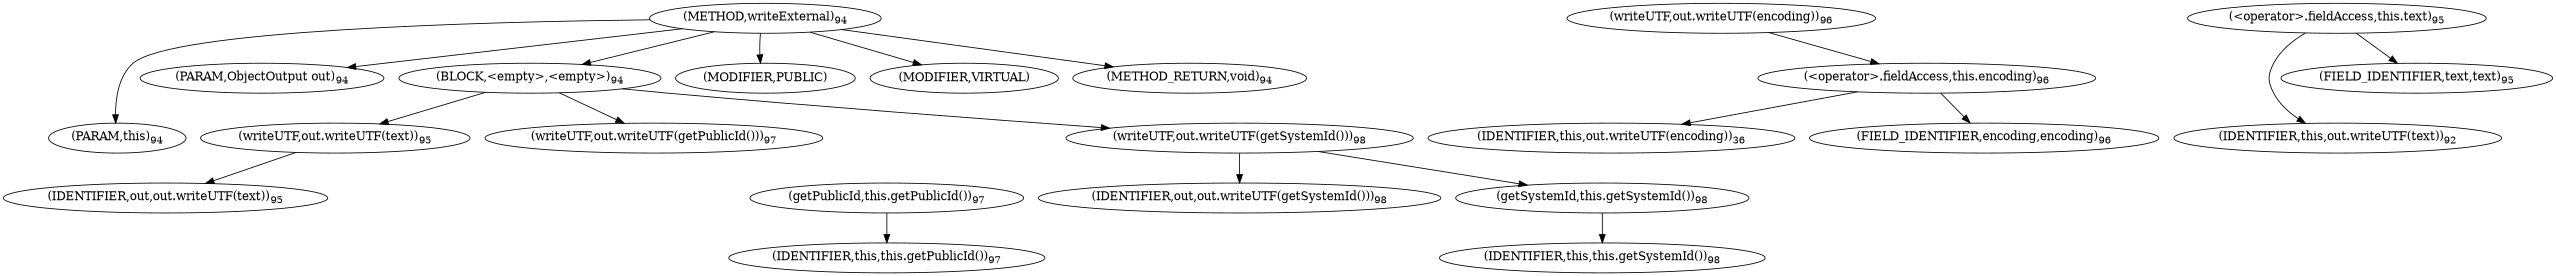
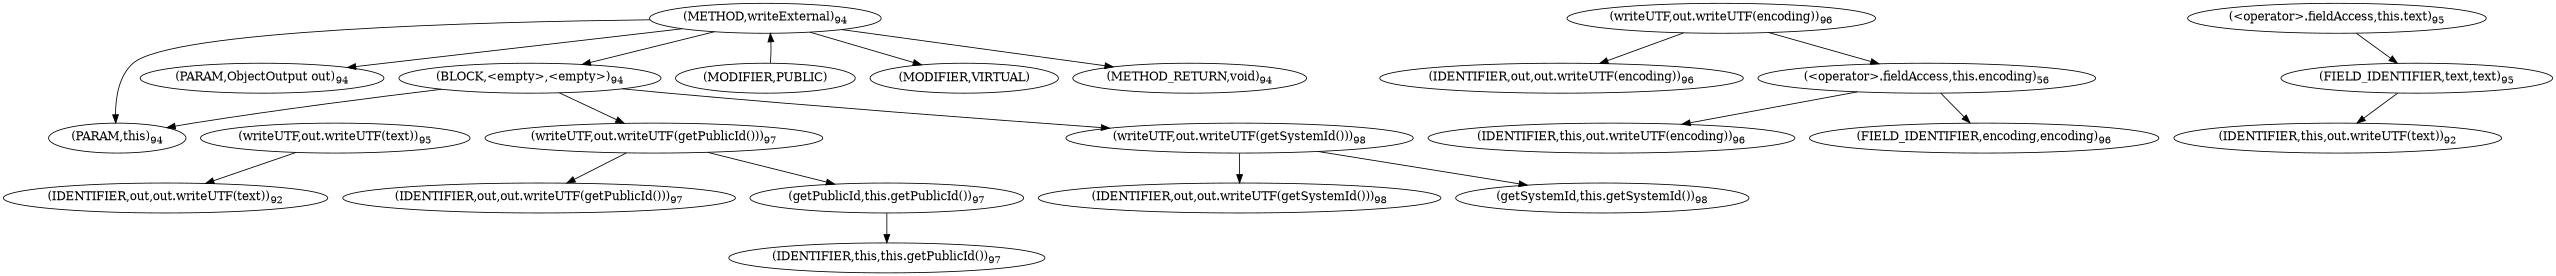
  digraph {
    n1 [label=<(METHOD,writeExternal)<SUB>94</SUB>>]
    n2 [label=<(PARAM,this)<SUB>94</SUB>>]
    n3 [label=<(PARAM,ObjectOutput out)<SUB>94</SUB>>]
    n4 [label=<(BLOCK,&lt;empty&gt;,&lt;empty&gt;)<SUB>94</SUB>>]
    n5 [label=<(MODIFIER,PUBLIC)>]
    n6 [label=<(MODIFIER,VIRTUAL)>]
    n7 [label=<(METHOD_RETURN,void)<SUB>94</SUB>>]
    n8 [label=<(writeUTF,out.writeUTF(text))<SUB>95</SUB>>]
    n9 [label=<(writeUTF,out.writeUTF(getPublicId()))<SUB>97</SUB>>]
    n10 [label=<(writeUTF,out.writeUTF(getSystemId()))<SUB>98</SUB>>]
-   n11 [label=<(IDENTIFIER,out,out.writeUTF(text))<SUB>95</SUB>>]
+   n11 [label=<(IDENTIFIER,out,out.writeUTF(text))<SUB>92</SUB>>]
    n12 [label=<(writeUTF,out.writeUTF(encoding))<SUB>96</SUB>>]
-   n14 [label=<(&lt;operator&gt;.fieldAccess,this.encoding)<SUB>96</SUB>>]
+   n13 [label=<(IDENTIFIER,out,out.writeUTF(encoding))<SUB>96</SUB>>]
+   n14 [label=<(&lt;operator&gt;.fieldAccess,this.encoding)<SUB>56</SUB>>]
+   n15 [label=<(IDENTIFIER,out,out.writeUTF(getPublicId()))<SUB>97</SUB>>]
    n16 [label=<(getPublicId,this.getPublicId())<SUB>97</SUB>>]
    n17 [label=<(IDENTIFIER,out,out.writeUTF(getSystemId()))<SUB>98</SUB>>]
    n18 [label=<(getSystemId,this.getSystemId())<SUB>98</SUB>>]
    n19 [label=<(&lt;operator&gt;.fieldAccess,this.text)<SUB>95</SUB>>]
    n20 [label=<(IDENTIFIER,this,out.writeUTF(text))<SUB>92</SUB>>]
    n21 [label=<(FIELD_IDENTIFIER,text,text)<SUB>95</SUB>>]
-   n22 [label=<(IDENTIFIER,this,out.writeUTF(encoding))<SUB>36</SUB>>]
+   n22 [label=<(IDENTIFIER,this,out.writeUTF(encoding))<SUB>96</SUB>>]
    n23 [label=<(FIELD_IDENTIFIER,encoding,encoding)<SUB>96</SUB>>]
    n24 [label=<(IDENTIFIER,this,this.getPublicId())<SUB>97</SUB>>]
-   n25 [label=<(IDENTIFIER,this,this.getSystemId())<SUB>98</SUB>>]
    n1 -> n2
    n1 -> n3
    n1 -> n4
-   n1 -> n5
+   n5 -> n1
    n1 -> n6
    n1 -> n7
-   n4 -> n8
+   n4 -> n2
    n4 -> n9
    n4 -> n10
    n8 -> n11
+   n9 -> n15
+   n9 -> n16
    n10 -> n17
    n10 -> n18
+   n12 -> n13
    n12 -> n14
    n14 -> n22
    n14 -> n23
    n16 -> n24
-   n18 -> n25
-   n19 -> n20
+   n21 -> n20
    n19 -> n21
  }
